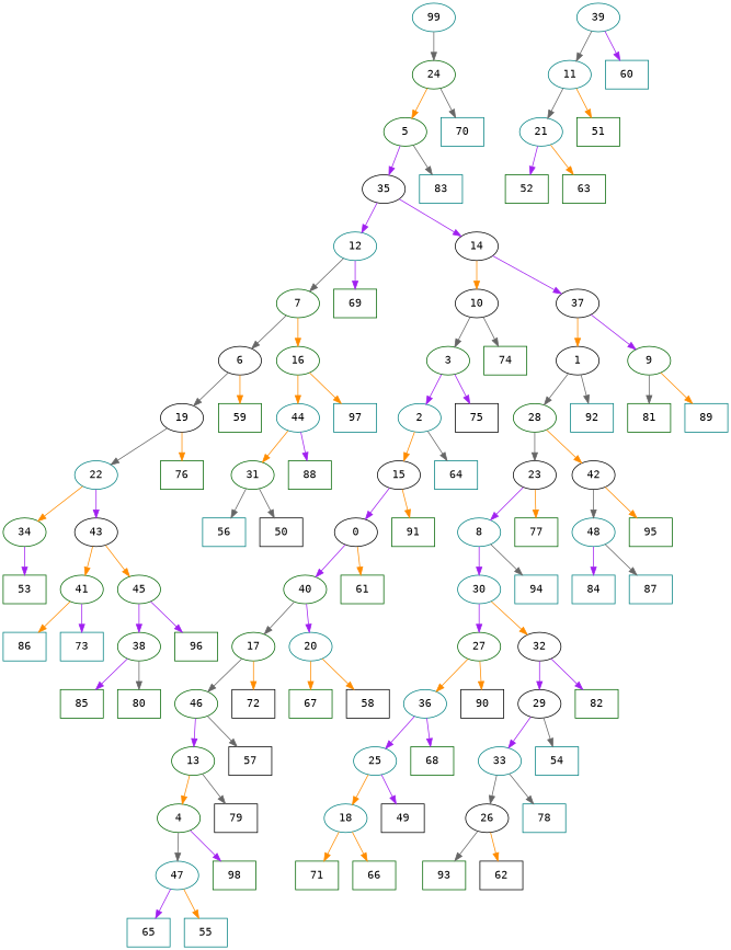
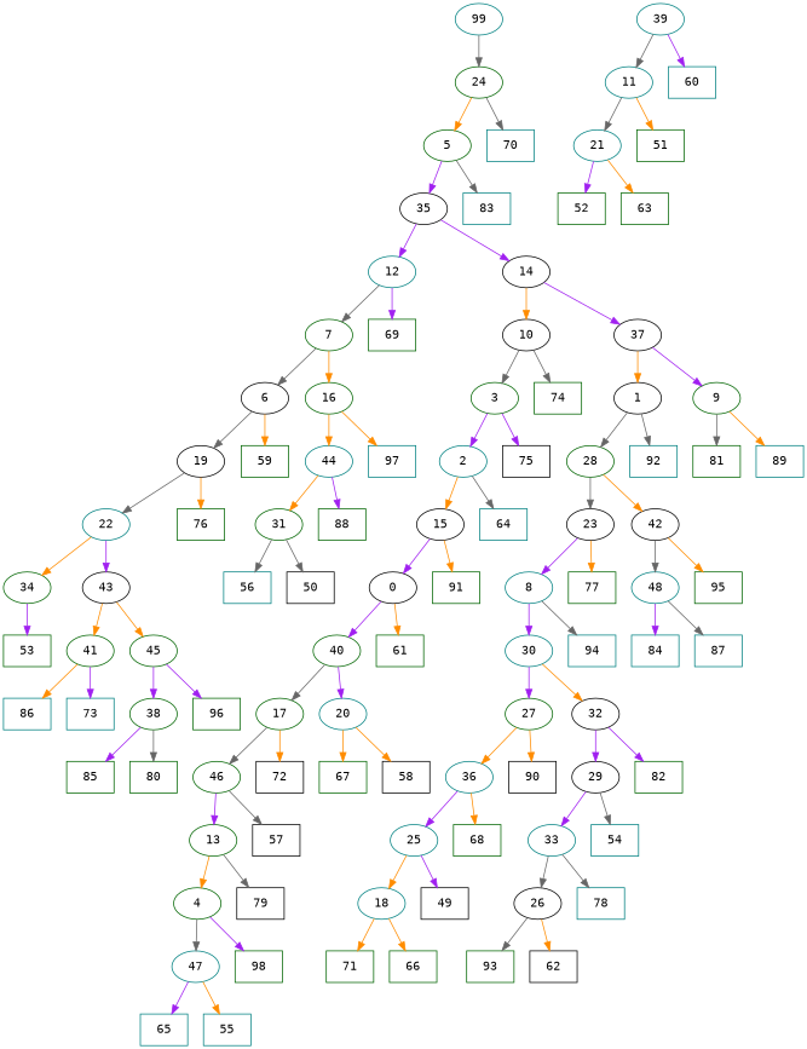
  digraph {
    fontname="DejaVu Sans Mono"
    node [color=darkgreen fontname="DejaVu Sans Mono"]
    edge [color=darkorange fontname="DejaVu Sans Mono"]
    n1 [color=black label=0]
    n2 [label=40]
    n3 [label=61 shape=box]
    n4 [label=17]
    n5 [color=teal label=20]
    n6 [color=black label=1]
    n7 [label=28]
    n8 [color=teal label=92 shape=box]
    n9 [color=black label=23]
    n10 [color=black label=42]
    n11 [color=teal label=2]
    n12 [color=black label=15]
    n13 [color=teal label=64 shape=box]
    n14 [label=91 shape=box]
    n15 [label=3]
    n16 [color=black label=75 shape=box]
    n17 [label=4]
    n18 [color=teal label=47]
    n19 [label=98 shape=box]
    n20 [color=teal label=65 shape=box]
    n21 [color=teal label=55 shape=box]
    n22 [label=5]
    n23 [color=black label=35]
    n24 [color=teal label=83 shape=box]
    n25 [color=teal label=12]
    n26 [color=black label=14]
    n27 [color=black label=6]
    n28 [color=black label=19]
    n29 [label=59 shape=box]
    n30 [color=teal label=22]
    n31 [label=76 shape=box]
    n32 [label=7]
    n33 [label=16]
    n34 [color=teal label=44]
    n35 [color=teal label=97 shape=box]
    n36 [color=teal label=8]
    n37 [color=teal label=30]
    n38 [color=teal label=94 shape=box]
    n39 [label=27]
    n40 [color=black label=32]
    n41 [label=9]
    n42 [label=81 shape=box]
    n43 [color=teal label=89 shape=box]
    n44 [color=black label=10]
    n45 [label=74 shape=box]
    n46 [color=teal label=11]
    n47 [color=teal label=21]
    n48 [label=51 shape=box]
    n49 [label=52 shape=box]
    n50 [label=63 shape=box]
    n51 [label=69 shape=box]
    n52 [label=13]
    n53 [color=black label=79 shape=box]
    n54 [color=black label=37]
    n55 [label=31]
    n56 [label=88 shape=box]
    n57 [label=46]
    n58 [color=black label=72 shape=box]
    n59 [color=black label=57 shape=box]
    n60 [color=teal label=18]
    n61 [label=71 shape=box]
    n62 [label=66 shape=box]
    n63 [label=34]
    n64 [color=black label=43]
    n65 [label=67 shape=box]
    n66 [color=black label=58 shape=box]
    n67 [label=53 shape=box]
    n68 [label=41]
    n69 [label=45]
    n70 [label=77 shape=box]
    n71 [label=24]
    n72 [color=teal label=70 shape=box]
    n73 [color=teal label=25]
    n74 [color=black label=49 shape=box]
    n75 [color=black label=26]
    n76 [label=93 shape=box]
    n77 [color=black label=62 shape=box]
    n78 [color=teal label=36]
    n79 [color=black label=90 shape=box]
    n80 [label=68 shape=box]
    n81 [color=teal label=48]
    n82 [label=95 shape=box]
    n83 [color=black label=29]
    n84 [color=teal label=33]
    n85 [color=teal label=54 shape=box]
    n86 [color=teal label=78 shape=box]
    n87 [label=82 shape=box]
    n88 [color=teal label=56 shape=box]
    n89 [color=black label=50 shape=box]
    n90 [color=teal label=39]
    n91 [color=teal label=60 shape=box]
    n92 [label=38]
    n93 [label=85 shape=box]
    n94 [label=80 shape=box]
    n95 [color=teal label=86 shape=box]
    n96 [color=teal label=73 shape=box]
    n97 [color=teal label=84 shape=box]
    n98 [color=teal label=87 shape=box]
    n99 [label=96 shape=box]
    n100 [color=teal label=99]
    n1 -> n2 [color=purple]
    n1 -> n3
    n2 -> n4 [color=gray40]
    n2 -> n5 [color=purple]
    n4 -> n57 [color=gray40]
    n4 -> n58
    n5 -> n65
    n5 -> n66
    n6 -> n7 [color=gray40]
    n6 -> n8 [color=gray40]
    n7 -> n9 [color=gray40]
    n7 -> n10
    n9 -> n36 [color=purple]
    n9 -> n70
    n10 -> n81 [color=gray40]
    n10 -> n82
    n11 -> n12
    n11 -> n13 [color=gray40]
    n12 -> n1 [color=purple]
    n12 -> n14
    n15 -> n11 [color=purple]
    n15 -> n16 [color=purple]
    n17 -> n18 [color=gray40]
    n17 -> n19 [color=purple]
    n18 -> n20 [color=purple]
    n18 -> n21
    n22 -> n23 [color=purple]
    n22 -> n24 [color=gray40]
    n23 -> n25 [color=purple]
    n23 -> n26 [color=purple]
    n25 -> n32 [color=gray40]
    n25 -> n51 [color=purple]
    n26 -> n44
    n26 -> n54 [color=purple]
    n27 -> n28 [color=gray40]
    n27 -> n29
    n28 -> n30 [color=gray40]
    n28 -> n31
    n30 -> n63
    n30 -> n64 [color=purple]
    n32 -> n27 [color=gray40]
    n32 -> n33
    n33 -> n34
    n33 -> n35
    n34 -> n55
    n34 -> n56 [color=purple]
    n36 -> n37 [color=purple]
    n36 -> n38 [color=gray40]
    n37 -> n39 [color=purple]
    n37 -> n40
    n39 -> n78
    n39 -> n79
    n40 -> n83 [color=purple]
    n40 -> n87 [color=purple]
    n41 -> n42 [color=gray40]
    n41 -> n43
    n44 -> n15 [color=gray40]
    n44 -> n45 [color=gray40]
    n46 -> n47 [color=gray40]
    n46 -> n48
    n47 -> n49 [color=purple]
    n47 -> n50
    n52 -> n17
    n52 -> n53 [color=gray40]
    n54 -> n6
    n54 -> n41 [color=purple]
    n55 -> n88 [color=gray40]
    n55 -> n89 [color=gray40]
    n57 -> n52 [color=purple]
    n57 -> n59 [color=gray40]
    n60 -> n61
    n60 -> n62
    n63 -> n67 [color=purple]
    n64 -> n68
    n64 -> n69
    n68 -> n95
    n68 -> n96 [color=purple]
    n69 -> n92 [color=purple]
    n69 -> n99 [color=purple]
    n71 -> n22
    n71 -> n72 [color=gray40]
    n73 -> n60
    n73 -> n74 [color=purple]
    n75 -> n76 [color=gray40]
    n75 -> n77
    n78 -> n73 [color=purple]
-   n78 -> n80 [color=purple]
+   n78 -> n80
    n81 -> n97 [color=purple]
    n81 -> n98 [color=gray40]
    n83 -> n84 [color=purple]
    n83 -> n85 [color=gray40]
    n84 -> n75 [color=gray40]
    n84 -> n86 [color=gray40]
    n90 -> n46 [color=gray40]
    n90 -> n91 [color=purple]
    n92 -> n93 [color=purple]
    n92 -> n94 [color=gray40]
    n100 -> n71 [color=gray40]
  }
